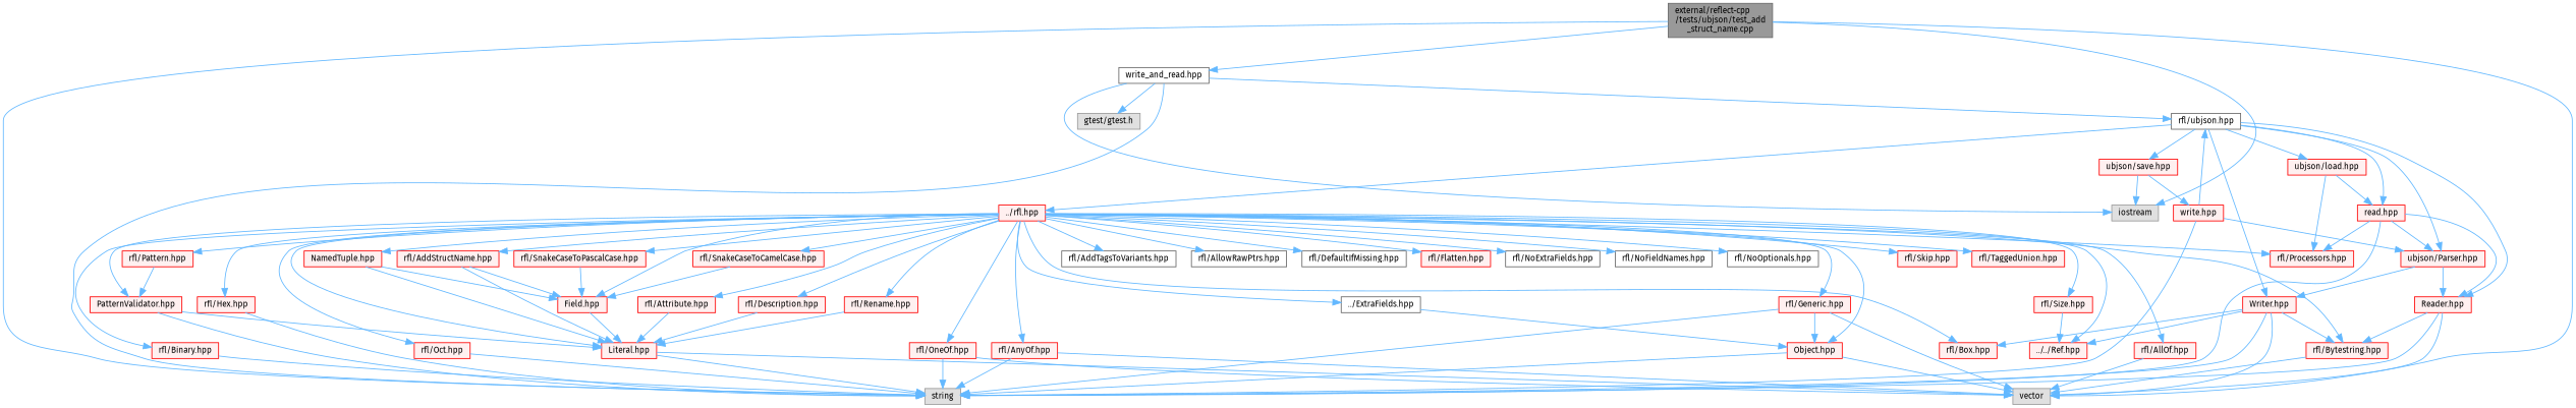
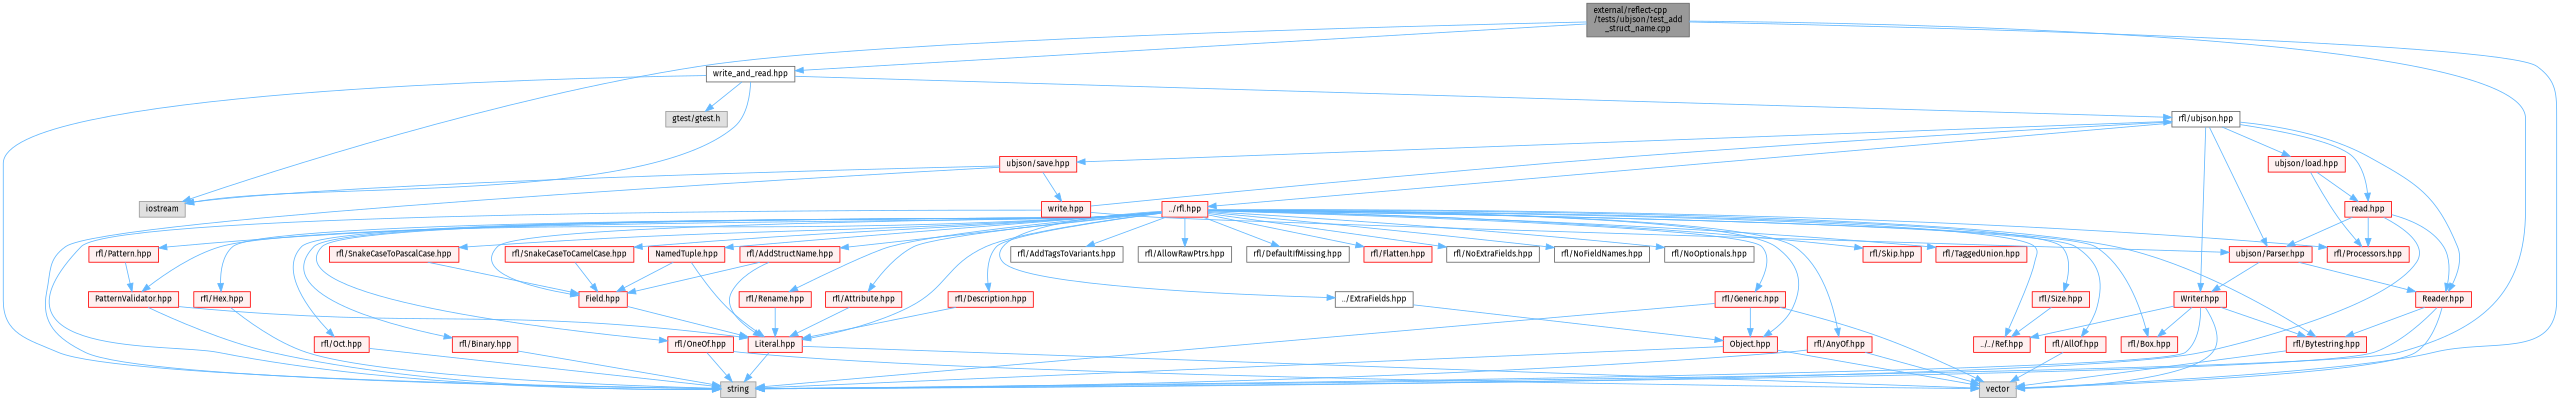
  digraph {
    fontname="Fira Sans"
    node [color=red fillcolor="#FFF0F0" fontname="Fira Sans" fontsize=10 shape=box style=filled]
    edge [color=steelblue1 fontname="Fira Sans" fontsize=10 labelfontname=Helvetica labelfontsize=10 style=solid]
    n1 [color=gray40 fillcolor=grey60 fontcolor=black height=0.2 label="external/reflect-cpp\l/tests/ubjson/test_add\l_struct_name.cpp" width=0.4]
    n2 [color=grey60 fillcolor="#E0E0E0" height=0.2 label=iostream width=0.4]
    n3 [color=grey60 fillcolor="#E0E0E0" height=0.2 label=string width=0.4]
    n4 [color=grey60 fillcolor="#E0E0E0" height=0.2 label=vector width=0.4]
    n5 [color=grey40 fillcolor=white height=0.2 label="write_and_read.hpp" width=0.4]
    n6 [color=grey60 fillcolor="#E0E0E0" height=0.2 label="gtest/gtest.h" width=0.4]
    n7 [color=grey40 fillcolor=white height=0.2 label="rfl/ubjson.hpp" width=0.4]
    n8 [height=0.2 label="../rfl.hpp" width=0.4]
    n9 [height=0.2 label="ubjson/Parser.hpp" width=0.4]
    n10 [height=0.2 label="Reader.hpp" width=0.4]
    n11 [height=0.2 label="Writer.hpp" width=0.4]
    n12 [height=0.2 label="ubjson/load.hpp" width=0.4]
    n13 [height=0.2 label="read.hpp" width=0.4]
    n14 [height=0.2 label="ubjson/save.hpp" width=0.4]
    n15 [height=0.2 label="rfl/AddStructName.hpp" width=0.4]
    n16 [height=0.2 label="Field.hpp" width=0.4]
    n17 [height=0.2 label="Literal.hpp" width=0.4]
    n18 [color=grey40 fillcolor=white height=0.2 label="rfl/AddTagsToVariants.hpp" width=0.4]
    n19 [height=0.2 label="rfl/AllOf.hpp" width=0.4]
    n20 [color=grey40 fillcolor=white height=0.2 label="rfl/AllowRawPtrs.hpp" width=0.4]
    n21 [height=0.2 label="rfl/AnyOf.hpp" width=0.4]
    n22 [height=0.2 label="rfl/Attribute.hpp" width=0.4]
    n23 [height=0.2 label="rfl/Binary.hpp" width=0.4]
    n24 [height=0.2 label="rfl/Box.hpp" width=0.4]
    n25 [height=0.2 label="rfl/Bytestring.hpp" width=0.4]
    n26 [color=grey40 fillcolor=white height=0.2 label="rfl/DefaultIfMissing.hpp" width=0.4]
    n27 [height=0.2 label="rfl/Description.hpp" width=0.4]
    n28 [color=grey40 fillcolor=white height=0.2 label="../ExtraFields.hpp" width=0.4]
    n29 [height=0.2 label="Object.hpp" width=0.4]
    n30 [height=0.2 label="rfl/Flatten.hpp" width=0.4]
    n31 [height=0.2 label="rfl/Generic.hpp" width=0.4]
    n32 [height=0.2 label="rfl/Hex.hpp" width=0.4]
    n33 [height=0.2 label="NamedTuple.hpp" width=0.4]
    n34 [color=grey40 fillcolor=white height=0.2 label="rfl/NoExtraFields.hpp" width=0.4]
    n35 [color=grey40 fillcolor=white height=0.2 label="rfl/NoFieldNames.hpp" width=0.4]
    n36 [color=grey40 fillcolor=white height=0.2 label="rfl/NoOptionals.hpp" width=0.4]
    n37 [height=0.2 label="rfl/Oct.hpp" width=0.4]
    n38 [height=0.2 label="rfl/OneOf.hpp" width=0.4]
    n39 [height=0.2 label="rfl/Pattern.hpp" width=0.4]
    n40 [height=0.2 label="PatternValidator.hpp" width=0.4]
    n41 [height=0.2 label="rfl/Processors.hpp" width=0.4]
    n42 [height=0.2 label="../../Ref.hpp" width=0.4]
    n43 [height=0.2 label="rfl/Rename.hpp" width=0.4]
    n44 [height=0.2 label="rfl/Size.hpp" width=0.4]
    n45 [height=0.2 label="rfl/Skip.hpp" width=0.4]
    n46 [height=0.2 label="rfl/SnakeCaseToCamelCase.hpp" width=0.4]
    n47 [height=0.2 label="rfl/SnakeCaseToPascalCase.hpp" width=0.4]
    n48 [height=0.2 label="rfl/TaggedUnion.hpp" width=0.4]
    n49 [height=0.2 label="write.hpp" width=0.4]
    n1 -> n2
    n1 -> n3
    n1 -> n4
    n1 -> n5
    n5 -> n2
    n5 -> n3
    n5 -> n6
    n5 -> n7
    n7 -> n8
    n7 -> n9
    n7 -> n10
    n7 -> n11
    n7 -> n12
    n7 -> n13
    n7 -> n14
    n8 -> n15
    n8 -> n16
    n8 -> n17
    n8 -> n18
    n8 -> n19
    n8 -> n20
    n8 -> n21
    n8 -> n22
    n8 -> n23
    n8 -> n24
    n8 -> n25
    n8 -> n26
    n8 -> n27
    n8 -> n28
    n8 -> n29
    n8 -> n30
    n8 -> n31
    n8 -> n32
    n8 -> n33
    n8 -> n34
    n8 -> n35
    n8 -> n36
    n8 -> n37
    n8 -> n38
    n8 -> n39
    n8 -> n40
    n8 -> n41
    n8 -> n42
    n8 -> n43
    n8 -> n44
    n8 -> n45
    n8 -> n46
    n8 -> n47
    n8 -> n48
    n9 -> n10
    n9 -> n11
    n10 -> n3
    n10 -> n4
    n10 -> n25
    n11 -> n3
    n11 -> n4
    n11 -> n24
    n11 -> n25
    n11 -> n42
    n12 -> n13
    n12 -> n41
    n13 -> n3
    n13 -> n9
    n13 -> n10
    n13 -> n41
    n14 -> n2
+   n14 -> n3
    n14 -> n49
    n15 -> n16
    n15 -> n17
    n16 -> n17
    n17 -> n3
    n17 -> n4
    n19 -> n4
    n21 -> n3
    n21 -> n4
    n22 -> n17
    n23 -> n3
    n25 -> n4
    n27 -> n17
    n28 -> n29
    n29 -> n3
    n29 -> n4
    n31 -> n3
    n31 -> n4
    n31 -> n29
    n32 -> n3
    n33 -> n16
    n33 -> n17
    n37 -> n3
    n38 -> n3
    n38 -> n4
    n39 -> n40
    n40 -> n3
    n40 -> n17
    n43 -> n17
    n44 -> n42
    n46 -> n16
    n47 -> n16
    n49 -> n3
    n49 -> n7
    n49 -> n9
  }
